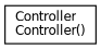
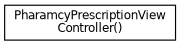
  digraph {
    rankdir=LR
-   n1 [color=black fillcolor=white fontname=Helvetica fontsize=10 height=0.2 label="Controller\lController()" shape=record style=filled width=0.4]
+   n1 [color=black fillcolor=white fontname=Helvetica fontsize=10 height=0.2 label="PharamcyPrescriptionView\lController()" shape=record style=filled width=0.4]
  }
